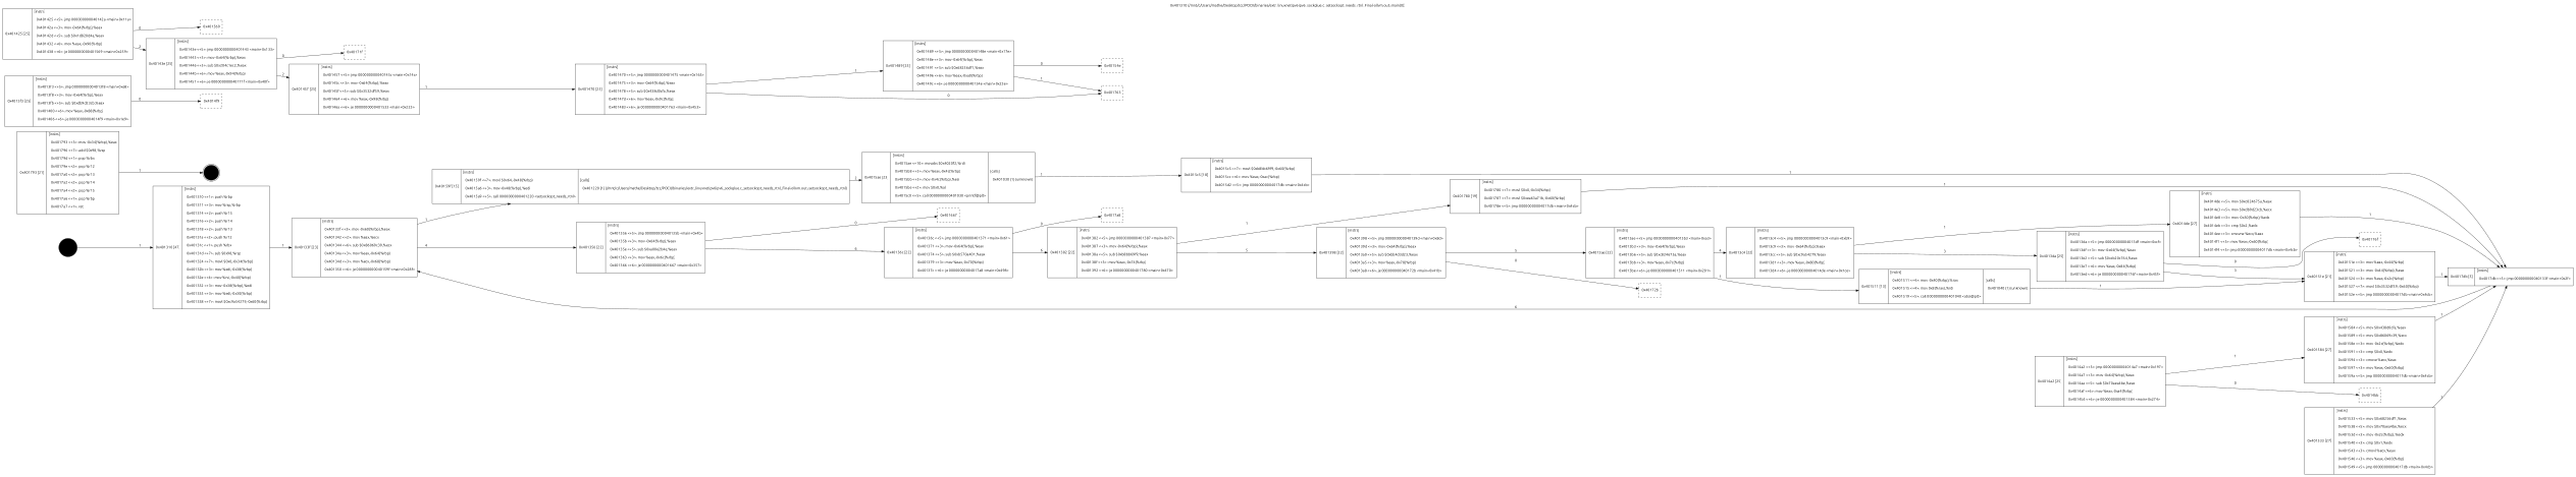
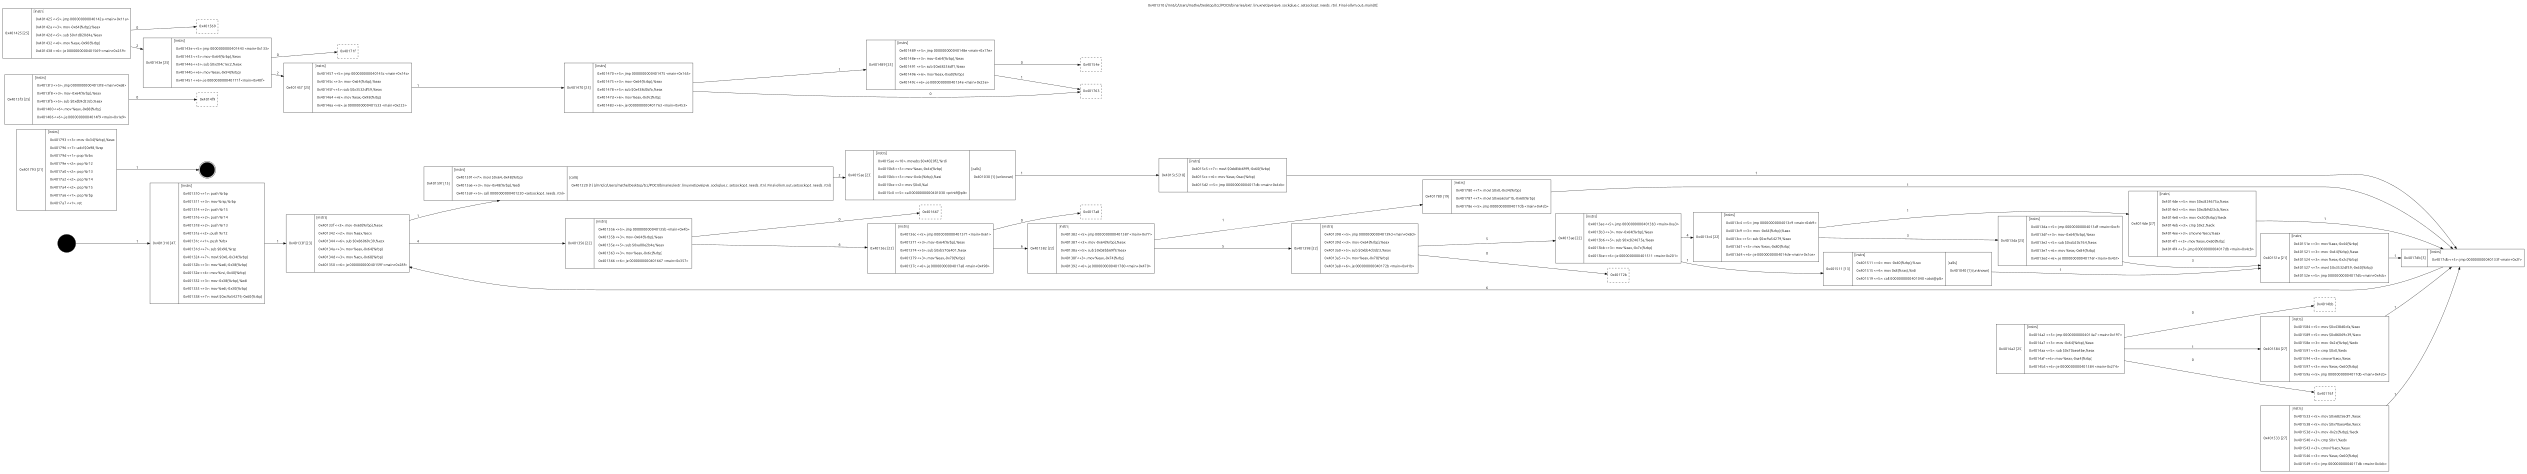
  digraph {
    fontname=Ubuntu
    label="0x401310 (/mnt/c/Users/mathe/Desktop/tcc/POCII/binaries/extr_linuxnetipv6ipv6_sockglue.c_setsockopt_needs_rtnl_Final-ollvm.out::main(0))"
    labelloc=t
    rankdir=LR
    node [fontname=Ubuntu shape=record]
    edge [fontname=Ubuntu]
    Entry [fillcolor=black height=0.3 shape=circle style=filled width=0.3]
    n2 [label="{\n     0x401310 [47]\l\n     | [instrs]\l\n     &nbsp;&nbsp;0x401310 \<+1\>: push %rbp\l\n     &nbsp;&nbsp;0x401311 \<+3\>: mov %rsp,%rbp\l\n     &nbsp;&nbsp;0x401314 \<+2\>: push %r15\l\n     &nbsp;&nbsp;0x401316 \<+2\>: push %r14\l\n     &nbsp;&nbsp;0x401318 \<+2\>: push %r13\l\n     &nbsp;&nbsp;0x40131a \<+2\>: push %r12\l\n     &nbsp;&nbsp;0x40131c \<+1\>: push %rbx\l\n     &nbsp;&nbsp;0x40131d \<+7\>: sub $0x98,%rsp\l\n     &nbsp;&nbsp;0x401324 \<+7\>: movl $0x0,-0x34(%rbp)\l\n     &nbsp;&nbsp;0x40132b \<+3\>: mov %edi,-0x38(%rbp)\l\n     &nbsp;&nbsp;0x40132e \<+4\>: mov %rsi,-0x40(%rbp)\l\n     &nbsp;&nbsp;0x401332 \<+3\>: mov -0x38(%rbp),%edi\l\n     &nbsp;&nbsp;0x401335 \<+3\>: mov %edi,-0x30(%rbp)\l\n     &nbsp;&nbsp;0x401338 \<+7\>: movl $0xc9a54279,-0x60(%rbp)\l\n  }"]
    n3 [label="{\n     0x40133f [23]\l\n     | [instrs]\l\n     &nbsp;&nbsp;0x40133f \<+3\>: mov -0x60(%rbp),%eax\l\n     &nbsp;&nbsp;0x401342 \<+2\>: mov %eax,%ecx\l\n     &nbsp;&nbsp;0x401344 \<+6\>: sub $0x86069c39,%ecx\l\n     &nbsp;&nbsp;0x40134a \<+3\>: mov %eax,-0x64(%rbp)\l\n     &nbsp;&nbsp;0x40134d \<+3\>: mov %ecx,-0x68(%rbp)\l\n     &nbsp;&nbsp;0x401350 \<+6\>: je 000000000040159f \<main+0x28f\>\l\n  }"]
    n4 [label="{\n     0x40159f [15]\l\n     | [instrs]\l\n     &nbsp;&nbsp;0x40159f \<+7\>: movl $0x64,-0x48(%rbp)\l\n     &nbsp;&nbsp;0x4015a6 \<+3\>: mov -0x48(%rbp),%edi\l\n     &nbsp;&nbsp;0x4015a9 \<+5\>: call 0000000000401220 \<setsockopt_needs_rtnl\>\l\n     | [calls]\l\n     &nbsp;&nbsp;0x401220 \{1\} (/mnt/c/Users/mathe/Desktop/tcc/POCII/binaries/extr_linuxnetipv6ipv6_sockglue.c_setsockopt_needs_rtnl_Final-ollvm.out::setsockopt_needs_rtnl)\l\n  }"]
    n5 [label="{\n     0x401356 [22]\l\n     | [instrs]\l\n     &nbsp;&nbsp;0x401356 \<+5\>: jmp 000000000040135b \<main+0x4b\>\l\n     &nbsp;&nbsp;0x40135b \<+3\>: mov -0x64(%rbp),%eax\l\n     &nbsp;&nbsp;0x40135e \<+5\>: sub $0xa00e2b4e,%eax\l\n     &nbsp;&nbsp;0x401363 \<+3\>: mov %eax,-0x6c(%rbp)\l\n     &nbsp;&nbsp;0x401366 \<+6\>: je 0000000000401667 \<main+0x357\>\l\n  }"]
    n6 [label="{\n     0x4015ae [23]\l\n     | [instrs]\l\n     &nbsp;&nbsp;0x4015ae \<+10\>: movabs $0x4020f2,%rdi\l\n     &nbsp;&nbsp;0x4015b8 \<+3\>: mov %eax,-0x4c(%rbp)\l\n     &nbsp;&nbsp;0x4015bb \<+3\>: mov -0x4c(%rbp),%esi\l\n     &nbsp;&nbsp;0x4015be \<+2\>: mov $0x0,%al\l\n     &nbsp;&nbsp;0x4015c0 \<+5\>: call 0000000000401030 \<printf@plt\>\l\n     | [calls]\l\n     &nbsp;&nbsp;0x401030 \{1\} (unknown)\l\n  }"]
    n7 [label="{\n     0x401667\l\n  }" style=dashed]
    n8 [label="{\n     0x40136c [22]\l\n     | [instrs]\l\n     &nbsp;&nbsp;0x40136c \<+5\>: jmp 0000000000401371 \<main+0x61\>\l\n     &nbsp;&nbsp;0x401371 \<+3\>: mov -0x64(%rbp),%eax\l\n     &nbsp;&nbsp;0x401374 \<+5\>: sub $0xb570a401,%eax\l\n     &nbsp;&nbsp;0x401379 \<+3\>: mov %eax,-0x70(%rbp)\l\n     &nbsp;&nbsp;0x40137c \<+6\>: je 00000000004017a8 \<main+0x498\>\l\n  }"]
    n9 [label="{\n     0x4015c5 [18]\l\n     | [instrs]\l\n     &nbsp;&nbsp;0x4015c5 \<+7\>: movl $0xb8bb69f9,-0x60(%rbp)\l\n     &nbsp;&nbsp;0x4015cc \<+6\>: mov %eax,-0xac(%rbp)\l\n     &nbsp;&nbsp;0x4015d2 \<+5\>: jmp 00000000004017db \<main+0x4cb\>\l\n  }"]
    n10 [label="{\n     0x4017a8\l\n  }" style=dashed]
    n11 [label="{\n     0x401382 [22]\l\n     | [instrs]\l\n     &nbsp;&nbsp;0x401382 \<+5\>: jmp 0000000000401387 \<main+0x77\>\l\n     &nbsp;&nbsp;0x401387 \<+3\>: mov -0x64(%rbp),%eax\l\n     &nbsp;&nbsp;0x40138a \<+5\>: sub $0xb8bb69f9,%eax\l\n     &nbsp;&nbsp;0x40138f \<+3\>: mov %eax,-0x74(%rbp)\l\n     &nbsp;&nbsp;0x401392 \<+6\>: je 0000000000401780 \<main+0x470\>\l\n  }"]
    Exit [fillcolor=black height=0.3 peripheries=2 shape=circle style=filled width=0.3]
    n13 [label="{\n     0x401780 [19]\l\n     | [instrs]\l\n     &nbsp;&nbsp;0x401780 \<+7\>: movl $0x0,-0x34(%rbp)\l\n     &nbsp;&nbsp;0x401787 \<+7\>: movl $0xea63a71b,-0x60(%rbp)\l\n     &nbsp;&nbsp;0x40178e \<+5\>: jmp 00000000004017db \<main+0x4cb\>\l\n  }"]
    n14 [label="{\n     0x401398 [22]\l\n     | [instrs]\l\n     &nbsp;&nbsp;0x401398 \<+5\>: jmp 000000000040139d \<main+0x8d\>\l\n     &nbsp;&nbsp;0x40139d \<+3\>: mov -0x64(%rbp),%eax\l\n     &nbsp;&nbsp;0x4013a0 \<+5\>: sub $0xbb4d3d23,%eax\l\n     &nbsp;&nbsp;0x4013a5 \<+3\>: mov %eax,-0x78(%rbp)\l\n     &nbsp;&nbsp;0x4013a8 \<+6\>: je 000000000040172b \<main+0x41b\>\l\n  }"]
    n15 [label="{\n     0x4017db [5]\l\n     | [instrs]\l\n     &nbsp;&nbsp;0x4017db \<+5\>: jmp 000000000040133f \<main+0x2f\>\l\n  }"]
    n16 [label="{\n     0x40172b\l\n  }" style=dashed]
    n17 [label="{\n     0x4013ae [22]\l\n     | [instrs]\l\n     &nbsp;&nbsp;0x4013ae \<+5\>: jmp 00000000004013b3 \<main+0xa3\>\l\n     &nbsp;&nbsp;0x4013b3 \<+3\>: mov -0x64(%rbp),%eax\l\n     &nbsp;&nbsp;0x4013b6 \<+5\>: sub $0xc824675a,%eax\l\n     &nbsp;&nbsp;0x4013bb \<+3\>: mov %eax,-0x7c(%rbp)\l\n     &nbsp;&nbsp;0x4013be \<+6\>: je 0000000000401511 \<main+0x201\>\l\n  }"]
    n18 [label="{\n     0x401511 [13]\l\n     | [instrs]\l\n     &nbsp;&nbsp;0x401511 \<+4\>: mov -0x40(%rbp),%rax\l\n     &nbsp;&nbsp;0x401515 \<+4\>: mov 0x8(%rax),%rdi\l\n     &nbsp;&nbsp;0x401519 \<+5\>: call 0000000000401040 \<atoi@plt\>\l\n     | [calls]\l\n     &nbsp;&nbsp;0x401040 \{1\} (unknown)\l\n  }"]
    n19 [label="{\n     0x4013c4 [22]\l\n     | [instrs]\l\n     &nbsp;&nbsp;0x4013c4 \<+5\>: jmp 00000000004013c9 \<main+0xb9\>\l\n     &nbsp;&nbsp;0x4013c9 \<+3\>: mov -0x64(%rbp),%eax\l\n     &nbsp;&nbsp;0x4013cc \<+5\>: sub $0xc9a54279,%eax\l\n     &nbsp;&nbsp;0x4013d1 \<+3\>: mov %eax,-0x80(%rbp)\l\n     &nbsp;&nbsp;0x4013d4 \<+6\>: je 00000000004014de \<main+0x1ce\>\l\n  }"]
    n20 [label="{\n     0x4014bb\l\n  }" style=dashed]
    n21 [label="{\n     0x40151e [21]\l\n     | [instrs]\l\n     &nbsp;&nbsp;0x40151e \<+3\>: mov %eax,-0x44(%rbp)\l\n     &nbsp;&nbsp;0x401521 \<+3\>: mov -0x44(%rbp),%eax\l\n     &nbsp;&nbsp;0x401524 \<+3\>: mov %eax,-0x2c(%rbp)\l\n     &nbsp;&nbsp;0x401527 \<+7\>: movl $0x3532df59,-0x60(%rbp)\l\n     &nbsp;&nbsp;0x40152e \<+5\>: jmp 00000000004017db \<main+0x4cb\>\l\n  }"]
    n22 [label="{\n     0x4014de [27]\l\n     | [instrs]\l\n     &nbsp;&nbsp;0x4014de \<+5\>: mov $0xc824675a,%eax\l\n     &nbsp;&nbsp;0x4014e3 \<+5\>: mov $0xdb9d23cb,%ecx\l\n     &nbsp;&nbsp;0x4014e8 \<+3\>: mov -0x30(%rbp),%edx\l\n     &nbsp;&nbsp;0x4014eb \<+3\>: cmp $0x2,%edx\l\n     &nbsp;&nbsp;0x4014ee \<+3\>: cmovne %ecx,%eax\l\n     &nbsp;&nbsp;0x4014f1 \<+3\>: mov %eax,-0x60(%rbp)\l\n     &nbsp;&nbsp;0x4014f4 \<+5\>: jmp 00000000004017db \<main+0x4cb\>\l\n  }"]
    n23 [label="{\n     0x4013da [25]\l\n     | [instrs]\l\n     &nbsp;&nbsp;0x4013da \<+5\>: jmp 00000000004013df \<main+0xcf\>\l\n     &nbsp;&nbsp;0x4013df \<+3\>: mov -0x64(%rbp),%eax\l\n     &nbsp;&nbsp;0x4013e2 \<+5\>: sub $0xcb20c764,%eax\l\n     &nbsp;&nbsp;0x4013e7 \<+6\>: mov %eax,-0x84(%rbp)\l\n     &nbsp;&nbsp;0x4013ed \<+6\>: je 000000000040176f \<main+0x45f\>\l\n  }"]
    n24 [label="{\n     0x401584 [27]\l\n     | [instrs]\l\n     &nbsp;&nbsp;0x401584 \<+5\>: mov $0x438d0cfa,%eax\l\n     &nbsp;&nbsp;0x401589 \<+5\>: mov $0x86069c39,%ecx\l\n     &nbsp;&nbsp;0x40158e \<+3\>: mov -0x2c(%rbp),%edx\l\n     &nbsp;&nbsp;0x401591 \<+3\>: cmp $0x0,%edx\l\n     &nbsp;&nbsp;0x401594 \<+3\>: cmove %ecx,%eax\l\n     &nbsp;&nbsp;0x401597 \<+3\>: mov %eax,-0x60(%rbp)\l\n     &nbsp;&nbsp;0x40159a \<+5\>: jmp 00000000004017db \<main+0x4cb\>\l\n  }"]
    n25 [label="{\n     0x40176f\l\n  }" style=dashed]
    n26 [label="{\n     0x4014a2 [25]\l\n     | [instrs]\l\n     &nbsp;&nbsp;0x4014a2 \<+5\>: jmp 00000000004014a7 \<main+0x197\>\l\n     &nbsp;&nbsp;0x4014a7 \<+3\>: mov -0x64(%rbp),%eax\l\n     &nbsp;&nbsp;0x4014aa \<+5\>: sub $0x70aea4be,%eax\l\n     &nbsp;&nbsp;0x4014af \<+6\>: mov %eax,-0xa4(%rbp)\l\n     &nbsp;&nbsp;0x4014b5 \<+6\>: je 0000000000401584 \<main+0x274\>\l\n  }"]
    n27 [label="{\n     0x4013f3 [25]\l\n     | [instrs]\l\n     &nbsp;&nbsp;0x4013f3 \<+5\>: jmp 00000000004013f8 \<main+0xe8\>\l\n     &nbsp;&nbsp;0x4013f8 \<+3\>: mov -0x64(%rbp),%eax\l\n     &nbsp;&nbsp;0x4013fb \<+5\>: sub $0xdb9d23cb,%eax\l\n     &nbsp;&nbsp;0x401400 \<+6\>: mov %eax,-0x88(%rbp)\l\n     &nbsp;&nbsp;0x401406 \<+6\>: je 00000000004014f9 \<main+0x1e9\>\l\n  }"]
    n28 [label="{\n     0x4014f9\l\n  }" style=dashed]
    n29 [label="{\n     0x40154e\l\n  }" style=dashed]
    n30 [label="{\n     0x401489 [25]\l\n     | [instrs]\l\n     &nbsp;&nbsp;0x401489 \<+5\>: jmp 000000000040148e \<main+0x17e\>\l\n     &nbsp;&nbsp;0x40148e \<+3\>: mov -0x64(%rbp),%eax\l\n     &nbsp;&nbsp;0x401491 \<+5\>: sub $0x68256df1,%eax\l\n     &nbsp;&nbsp;0x401496 \<+6\>: mov %eax,-0xa0(%rbp)\l\n     &nbsp;&nbsp;0x40149c \<+6\>: je 000000000040154e \<main+0x23e\>\l\n  }"]
    n31 [label="{\n     0x401763\l\n  }" style=dashed]
    n32 [label="{\n     0x401793 [21]\l\n     | [instrs]\l\n     &nbsp;&nbsp;0x401793 \<+3\>: mov -0x34(%rbp),%eax\l\n     &nbsp;&nbsp;0x401796 \<+7\>: add $0x98,%rsp\l\n     &nbsp;&nbsp;0x40179d \<+1\>: pop %rbx\l\n     &nbsp;&nbsp;0x40179e \<+2\>: pop %r12\l\n     &nbsp;&nbsp;0x4017a0 \<+2\>: pop %r13\l\n     &nbsp;&nbsp;0x4017a2 \<+2\>: pop %r14\l\n     &nbsp;&nbsp;0x4017a4 \<+2\>: pop %r15\l\n     &nbsp;&nbsp;0x4017a6 \<+1\>: pop %rbp\l\n     &nbsp;&nbsp;0x4017a7 \<+1\>: ret\l\n  }"]
    n33 [label="{\n     0x401425 [25]\l\n     | [instrs]\l\n     &nbsp;&nbsp;0x401425 \<+5\>: jmp 000000000040142a \<main+0x11a\>\l\n     &nbsp;&nbsp;0x40142a \<+3\>: mov -0x64(%rbp),%eax\l\n     &nbsp;&nbsp;0x40142d \<+5\>: sub $0x1d820d4a,%eax\l\n     &nbsp;&nbsp;0x401432 \<+6\>: mov %eax,-0x90(%rbp)\l\n     &nbsp;&nbsp;0x401438 \<+6\>: je 0000000000401569 \<main+0x259\>\l\n  }"]
    n34 [label="{\n     0x401569\l\n  }" style=dashed]
    n35 [label="{\n     0x40143e [25]\l\n     | [instrs]\l\n     &nbsp;&nbsp;0x40143e \<+5\>: jmp 0000000000401443 \<main+0x133\>\l\n     &nbsp;&nbsp;0x401443 \<+3\>: mov -0x64(%rbp),%eax\l\n     &nbsp;&nbsp;0x401446 \<+5\>: sub $0x204c1ec2,%eax\l\n     &nbsp;&nbsp;0x40144b \<+6\>: mov %eax,-0x94(%rbp)\l\n     &nbsp;&nbsp;0x401451 \<+6\>: je 000000000040171f \<main+0x40f\>\l\n  }"]
    n36 [label="{\n     0x40171f\l\n  }" style=dashed]
    n37 [label="{\n     0x401457 [25]\l\n     | [instrs]\l\n     &nbsp;&nbsp;0x401457 \<+5\>: jmp 000000000040145c \<main+0x14c\>\l\n     &nbsp;&nbsp;0x40145c \<+3\>: mov -0x64(%rbp),%eax\l\n     &nbsp;&nbsp;0x40145f \<+5\>: sub $0x3532df59,%eax\l\n     &nbsp;&nbsp;0x401464 \<+6\>: mov %eax,-0x98(%rbp)\l\n     &nbsp;&nbsp;0x40146a \<+6\>: je 0000000000401533 \<main+0x223\>\l\n  }"]
    n38 [label="{\n     0x401470 [25]\l\n     | [instrs]\l\n     &nbsp;&nbsp;0x401470 \<+5\>: jmp 0000000000401475 \<main+0x165\>\l\n     &nbsp;&nbsp;0x401475 \<+3\>: mov -0x64(%rbp),%eax\l\n     &nbsp;&nbsp;0x401478 \<+5\>: sub $0x438d0cfa,%eax\l\n     &nbsp;&nbsp;0x40147d \<+6\>: mov %eax,-0x9c(%rbp)\l\n     &nbsp;&nbsp;0x401483 \<+6\>: je 0000000000401763 \<main+0x453\>\l\n  }"]
    n39 [label="{\n     0x401533 [27]\l\n     | [instrs]\l\n     &nbsp;&nbsp;0x401533 \<+5\>: mov $0x68256df1,%eax\l\n     &nbsp;&nbsp;0x401538 \<+5\>: mov $0x70aea4be,%ecx\l\n     &nbsp;&nbsp;0x40153d \<+3\>: mov -0x2c(%rbp),%edx\l\n     &nbsp;&nbsp;0x401540 \<+3\>: cmp $0x1,%edx\l\n     &nbsp;&nbsp;0x401543 \<+3\>: cmovl %ecx,%eax\l\n     &nbsp;&nbsp;0x401546 \<+3\>: mov %eax,-0x60(%rbp)\l\n     &nbsp;&nbsp;0x401549 \<+5\>: jmp 00000000004017db \<main+0x4cb\>\l\n  }"]
    Entry -> n2 [label=" 1"]
    n2 -> n3 [label=" 1"]
    n3 -> n4 [label=" 1"]
    n3 -> n5 [label=" 4"]
    n4 -> n6 [label=" 2"]
    n5 -> n7 [label=" 0"]
    n5 -> n8 [label=" 6"]
    n6 -> n9 [label=" 1"]
    n8 -> n10 [label=" 0"]
    n8 -> n11 [label=" 6"]
    n9 -> n15 [label=" 1"]
    n11 -> n13 [label=" 1"]
    n11 -> n14 [label=" 5"]
    n13 -> n15 [label=" 1"]
    n14 -> n16 [label=" 0"]
    n14 -> n17 [label=" 5"]
    n15 -> n3 [label=" 6"]
    n17 -> n18 [label=" 1"]
    n17 -> n19 [label=" 4"]
    n18 -> n21 [label=" 1"]
    n19 -> n22 [label=" 1"]
    n19 -> n23 [label=" 3"]
    n21 -> n15 [label=" 1"]
    n22 -> n15 [label=" 1"]
    n23 -> n21 [label=" 3"]
-   n23 -> n25 [label=" 0"]
+   n26 -> n25 [label=" 0"]
    n24 -> n15 [label=" 1"]
    n26 -> n20 [label=" 0"]
    n26 -> n24 [label=" 1"]
    n27 -> n28 [label=" 0"]
    n30 -> n29 [label=" 0"]
    n30 -> n31 [label=" 1"]
    n32 -> Exit [label=" 1"]
    n33 -> n34 [label=" 0"]
    n33 -> n35 [label=" 2"]
    n35 -> n36 [label=" 0"]
    n35 -> n37 [label=" 2"]
    n37 -> n38 [label=" 1"]
    n38 -> n30 [label=" 1"]
    n38 -> n31 [label=" 0"]
    n39 -> n15 [label=" 1"]
  }
